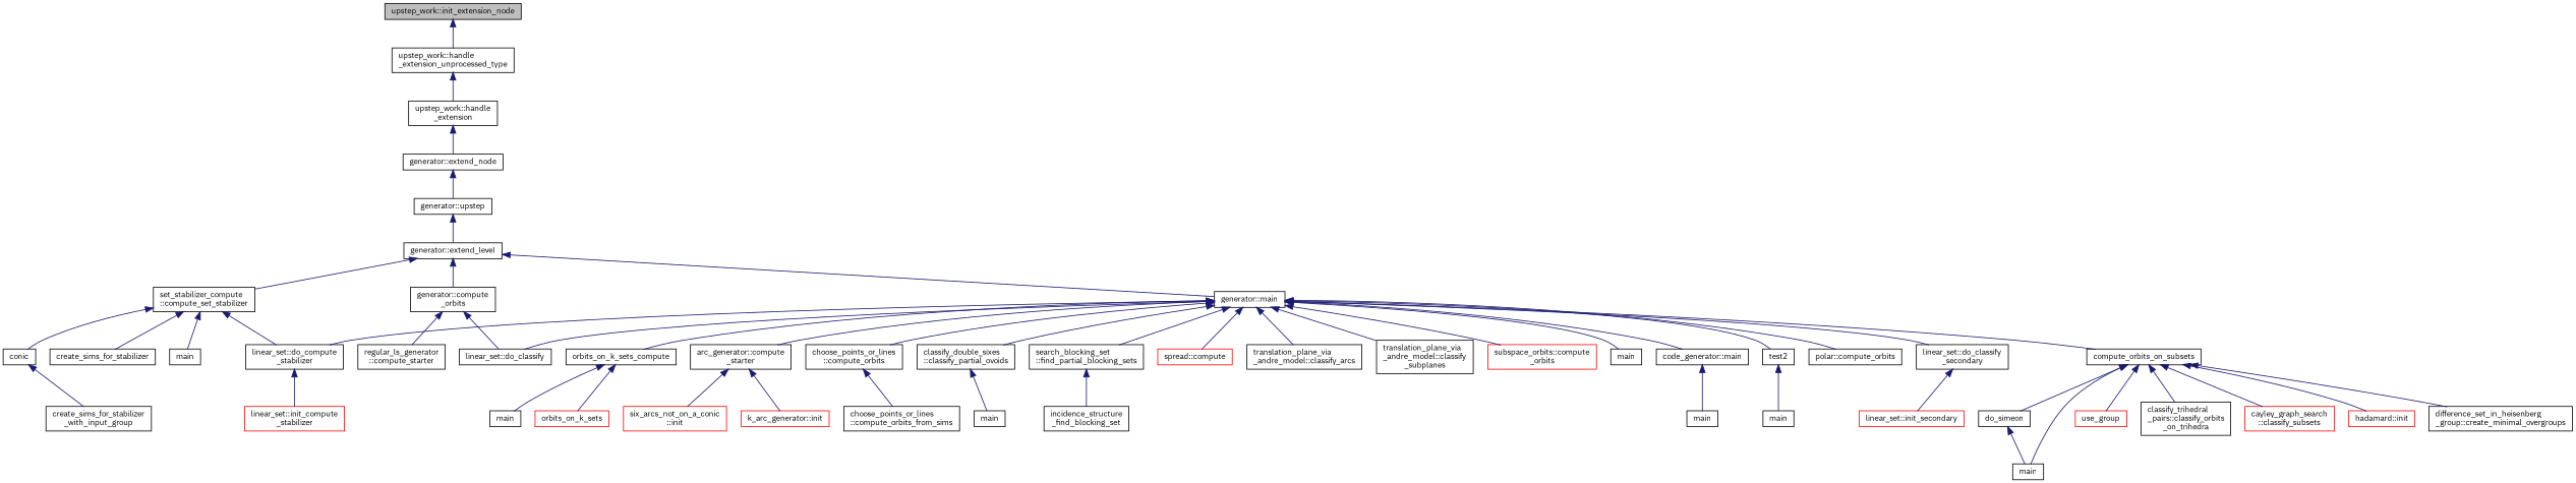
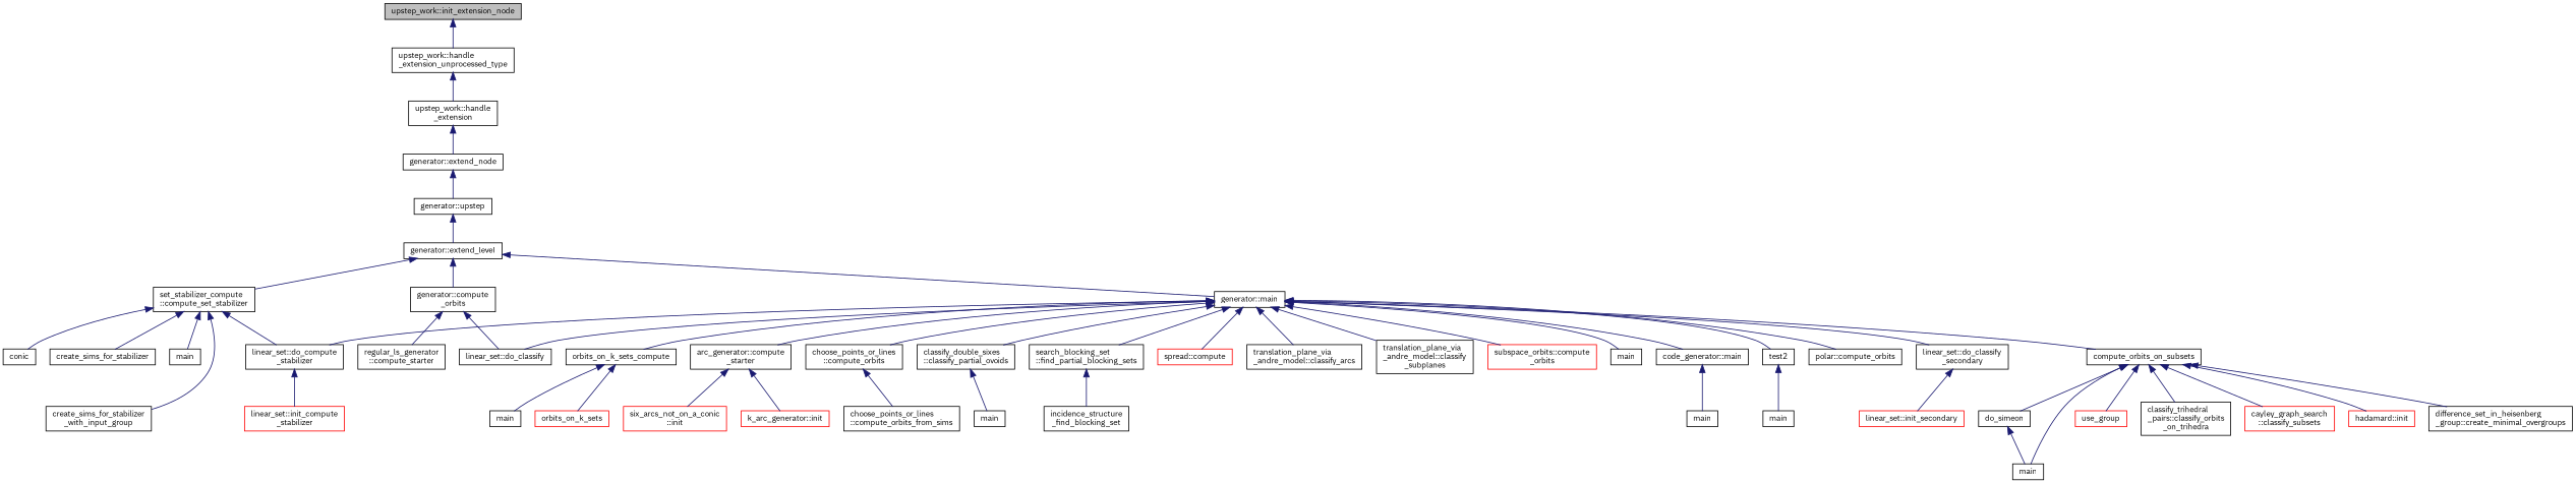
  digraph {
    fontname="IBM Plex Sans"
    rankdir=TB
    node [color=black fillcolor=white fontname="IBM Plex Sans" fontsize=10 shape=record style=filled]
    edge [color=midnightblue dir=back fontname="IBM Plex Sans" fontsize=10 labelfontname=Helvetica labelfontsize=10 style=solid]
    n1 [fillcolor=grey75 fontcolor=black height=0.2 label="upstep_work::init_extension_node" width=0.4]
    n2 [height=0.2 label="upstep_work::handle\l_extension_unprocessed_type" width=0.4]
    n3 [height=0.2 label="upstep_work::handle\l_extension" width=0.4]
    n4 [height=0.2 label="generator::extend_node" width=0.4]
    n5 [height=0.2 label="generator::upstep" width=0.4]
    n6 [height=0.2 label="generator::extend_level" width=0.4]
    n7 [height=0.2 label="set_stabilizer_compute\l::compute_set_stabilizer" width=0.4]
    n8 [height=0.2 label="generator::compute\l_orbits" width=0.4]
    n9 [height=0.2 label="generator::main" width=0.4]
    n10 [height=0.2 label=main width=0.4]
    n11 [height=0.2 label=conic width=0.4]
    n12 [height=0.2 label="linear_set::do_compute\l_stabilizer" width=0.4]
    n13 [height=0.2 label=create_sims_for_stabilizer width=0.4]
    n14 [height=0.2 label="create_sims_for_stabilizer\l_with_input_group" width=0.4]
    n15 [height=0.2 label="regular_ls_generator\l::compute_starter" width=0.4]
    n16 [height=0.2 label="linear_set::do_classify" width=0.4]
    n17 [height=0.2 label=main width=0.4]
    n18 [height=0.2 label="code_generator::main" width=0.4]
    n19 [height=0.2 label=test2 width=0.4]
    n20 [height=0.2 label="polar::compute_orbits" width=0.4]
    n21 [height=0.2 label="linear_set::do_classify\l_secondary" width=0.4]
    n22 [height=0.2 label=compute_orbits_on_subsets width=0.4]
    n23 [height=0.2 label=orbits_on_k_sets_compute width=0.4]
    n24 [height=0.2 label="arc_generator::compute\l_starter" width=0.4]
    n25 [height=0.2 label="choose_points_or_lines\l::compute_orbits" width=0.4]
    n26 [height=0.2 label="classify_double_sixes\l::classify_partial_ovoids" width=0.4]
    n27 [height=0.2 label="search_blocking_set\l::find_partial_blocking_sets" width=0.4]
    n28 [color=red height=0.2 label="spread::compute" width=0.4]
    n29 [height=0.2 label="translation_plane_via\l_andre_model::classify_arcs" width=0.4]
    n30 [height=0.2 label="translation_plane_via\l_andre_model::classify\l_subplanes" width=0.4]
    n31 [color=red height=0.2 label="subspace_orbits::compute\l_orbits" width=0.4]
    n32 [color=red height=0.2 label="linear_set::init_compute\l_stabilizer" width=0.4]
    n33 [height=0.2 label=main width=0.4]
    n34 [height=0.2 label=main width=0.4]
    n35 [color=red height=0.2 label="linear_set::init_secondary" width=0.4]
    n36 [color=red height=0.2 label="cayley_graph_search\l::classify_subsets" width=0.4]
    n37 [color=red height=0.2 label="hadamard::init" width=0.4]
    n38 [height=0.2 label="difference_set_in_heisenberg\l_group::create_minimal_overgroups" width=0.4]
    n39 [height=0.2 label=main width=0.4]
    n40 [height=0.2 label=do_simeon width=0.4]
    n41 [color=red height=0.2 label=use_group width=0.4]
    n42 [height=0.2 label="classify_trihedral\l_pairs::classify_orbits\l_on_trihedra" width=0.4]
    n43 [height=0.2 label=main width=0.4]
    n44 [color=red height=0.2 label=orbits_on_k_sets width=0.4]
    n45 [color=red height=0.2 label="k_arc_generator::init" width=0.4]
    n46 [color=red height=0.2 label="six_arcs_not_on_a_conic\l::init" width=0.4]
    n47 [height=0.2 label="choose_points_or_lines\l::compute_orbits_from_sims" width=0.4]
    n48 [height=0.2 label=main width=0.4]
    n49 [height=0.2 label="incidence_structure\l_find_blocking_set" width=0.4]
    n1 -> n2
    n2 -> n3
    n3 -> n4
    n4 -> n5
    n5 -> n6
    n6 -> n7
    n6 -> n8
    n6 -> n9
    n7 -> n10
    n7 -> n11
    n7 -> n12
    n7 -> n13
-   n11 -> n14
+   n7 -> n14
    n8 -> n15
    n8 -> n16
    n9 -> n12
    n9 -> n16
    n9 -> n17
    n9 -> n18
    n9 -> n19
    n9 -> n20
    n9 -> n21
    n9 -> n22
    n9 -> n23
    n9 -> n24
    n9 -> n25
    n9 -> n26
    n9 -> n27
    n9 -> n28
    n9 -> n29
    n9 -> n30
    n9 -> n31
    n12 -> n32
    n18 -> n33
    n19 -> n34
    n21 -> n35
    n22 -> n36
    n22 -> n37
    n22 -> n38
    n22 -> n39
    n22 -> n40
    n22 -> n41
    n22 -> n42
    n23 -> n43
    n23 -> n44
    n24 -> n45
    n24 -> n46
    n25 -> n47
    n26 -> n48
    n27 -> n49
    n40 -> n39
  }
